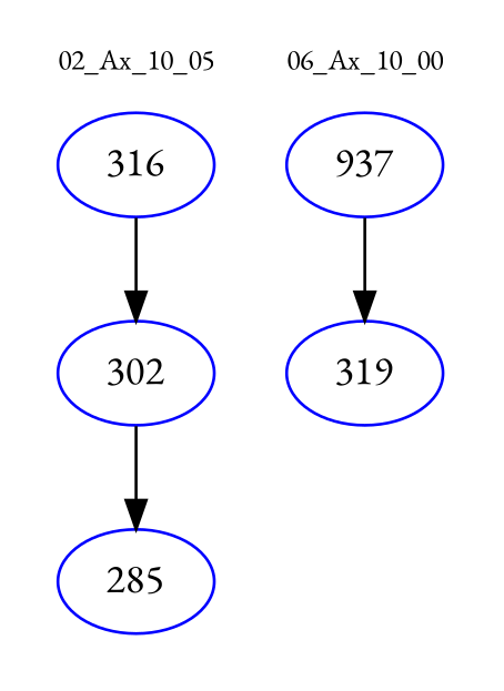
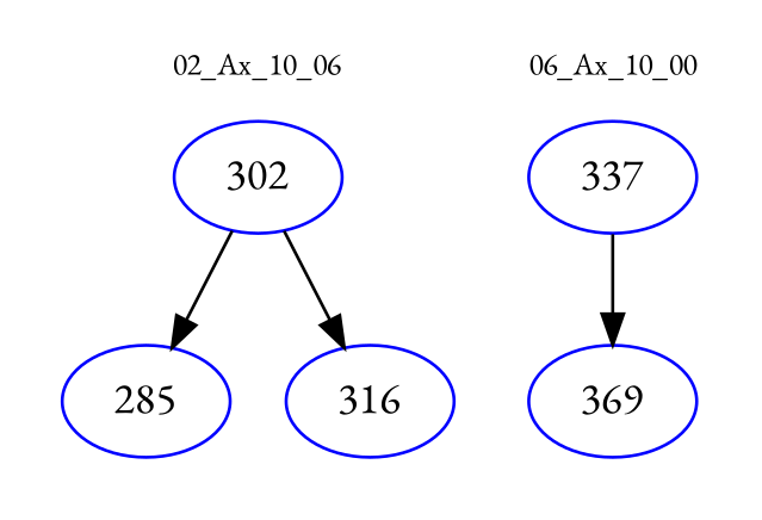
  digraph {
    fontname="EB Garamond"
    node [color=blue fontname="EB Garamond"]
    edge [color=black fontname="EB Garamond"]
    n1 [label=302]
    n2 [label=285]
    n3 [label=316]
-   n4 [label=937]
-   n5 [label=319]
+   n4 [label=337]
+   n5 [label=369]
    subgraph cluster_1 {
      color=white
      fontsize=10
-     label="02_Ax_10_05"
+     label="02_Ax_10_06"
      n1
      n2
      n3
    }
    subgraph cluster_2 {
      color=white
      fontsize=10
      label="06_Ax_10_00"
      n4
      n5
    }
    n1 -> n2
-   n3 -> n1
+   n1 -> n3
    n4 -> n5
  }
